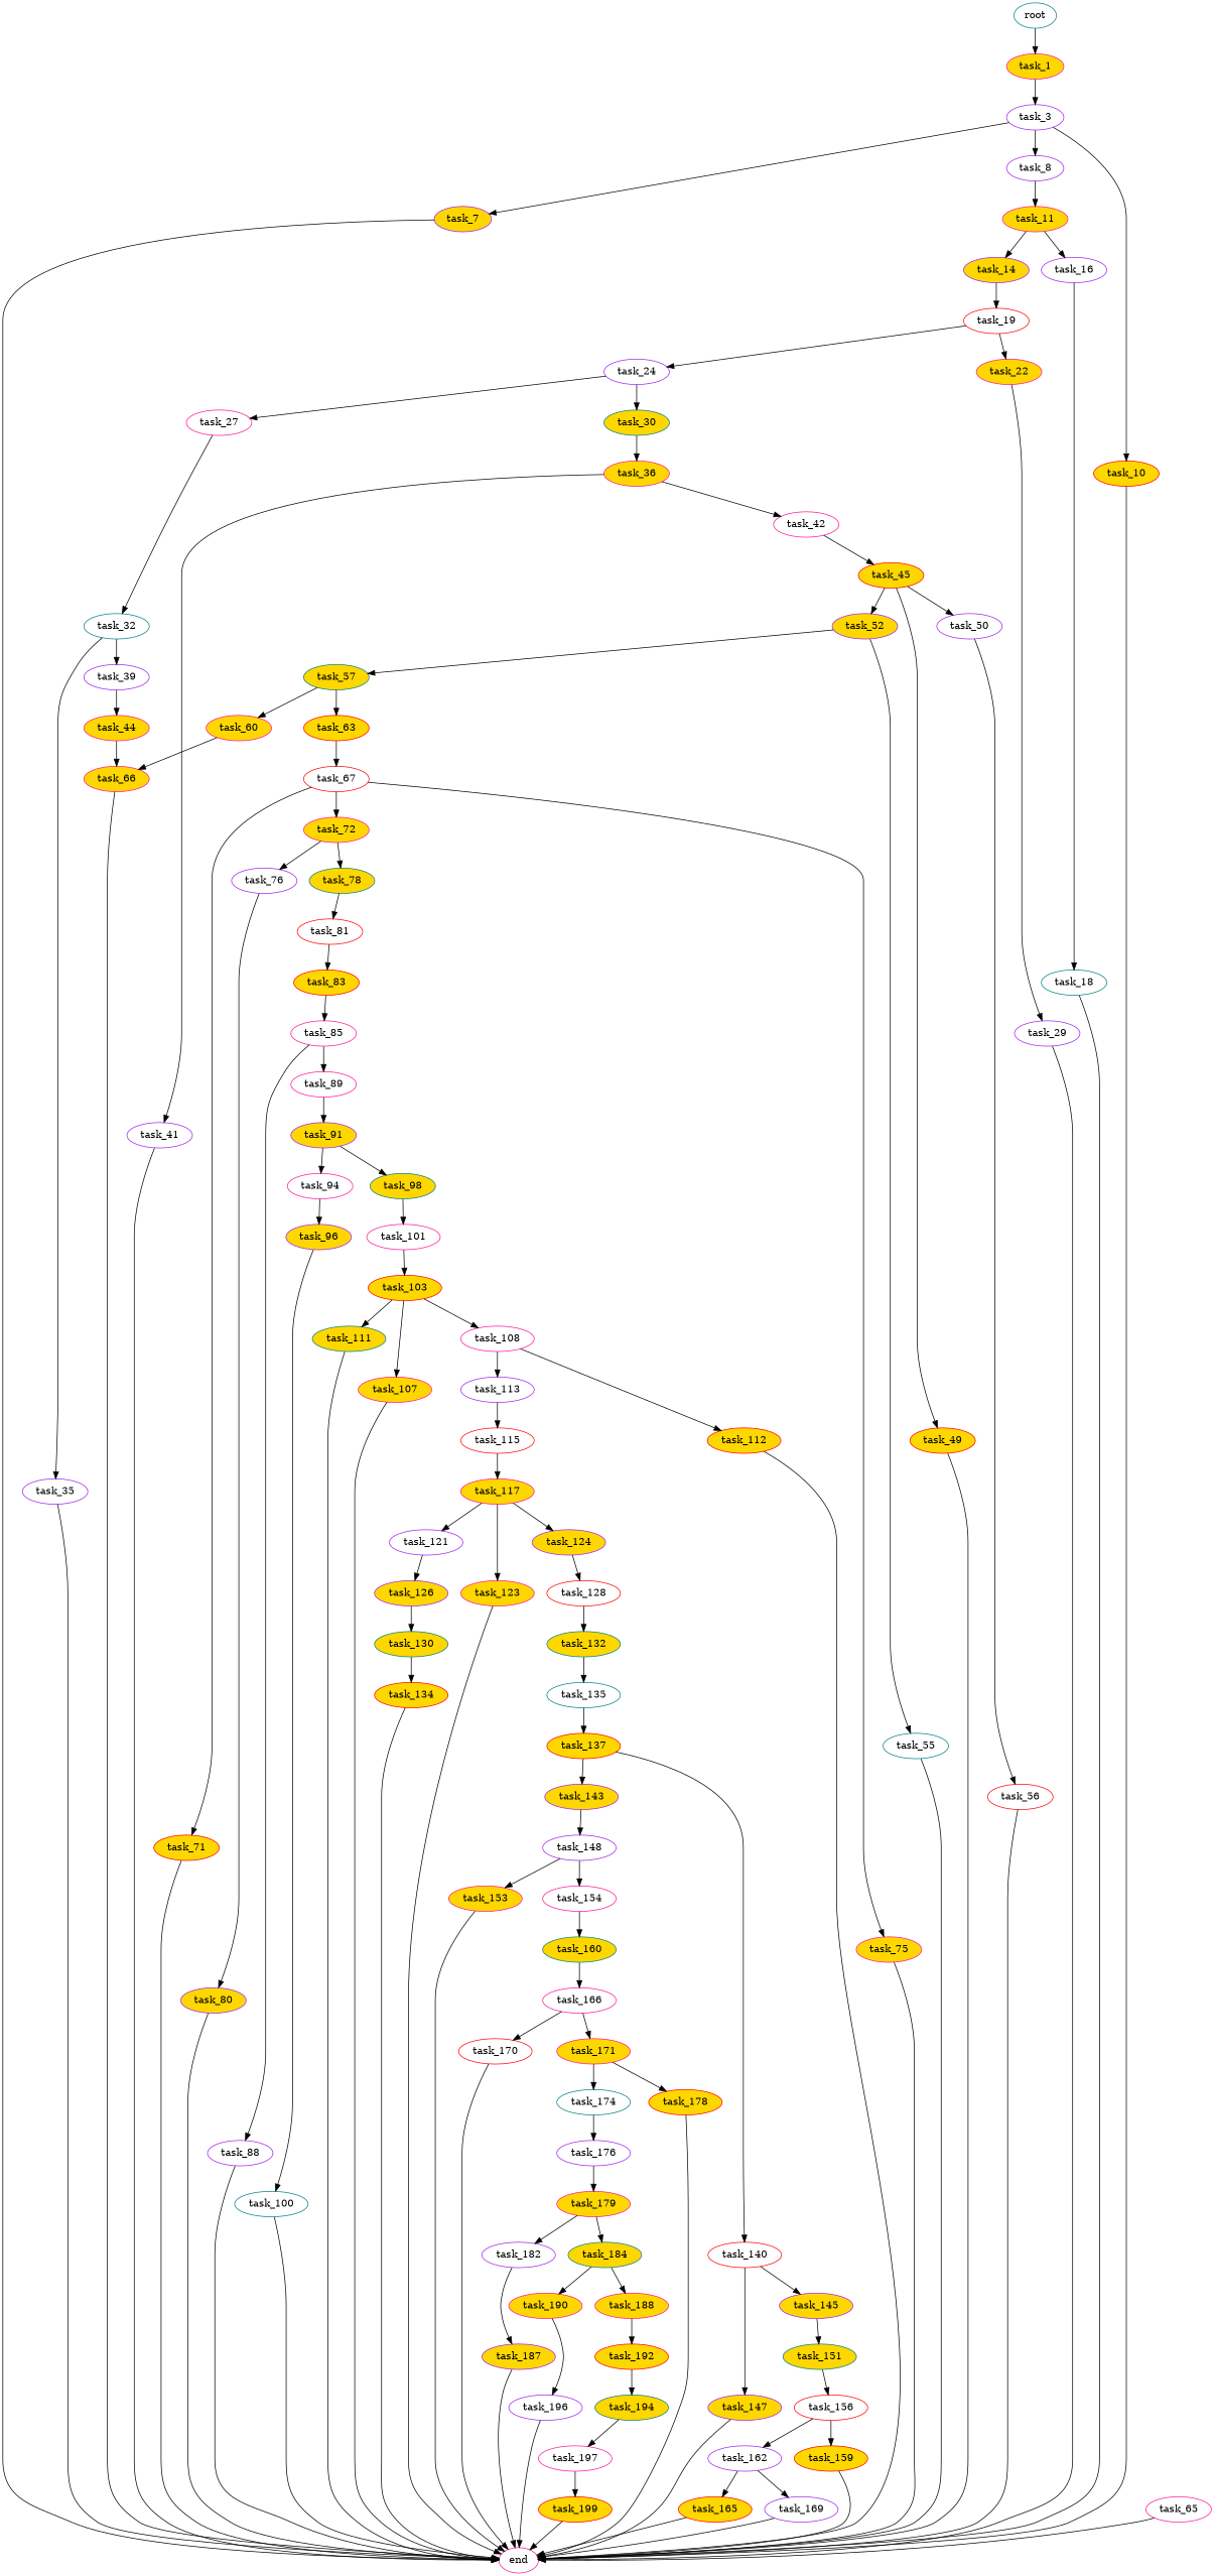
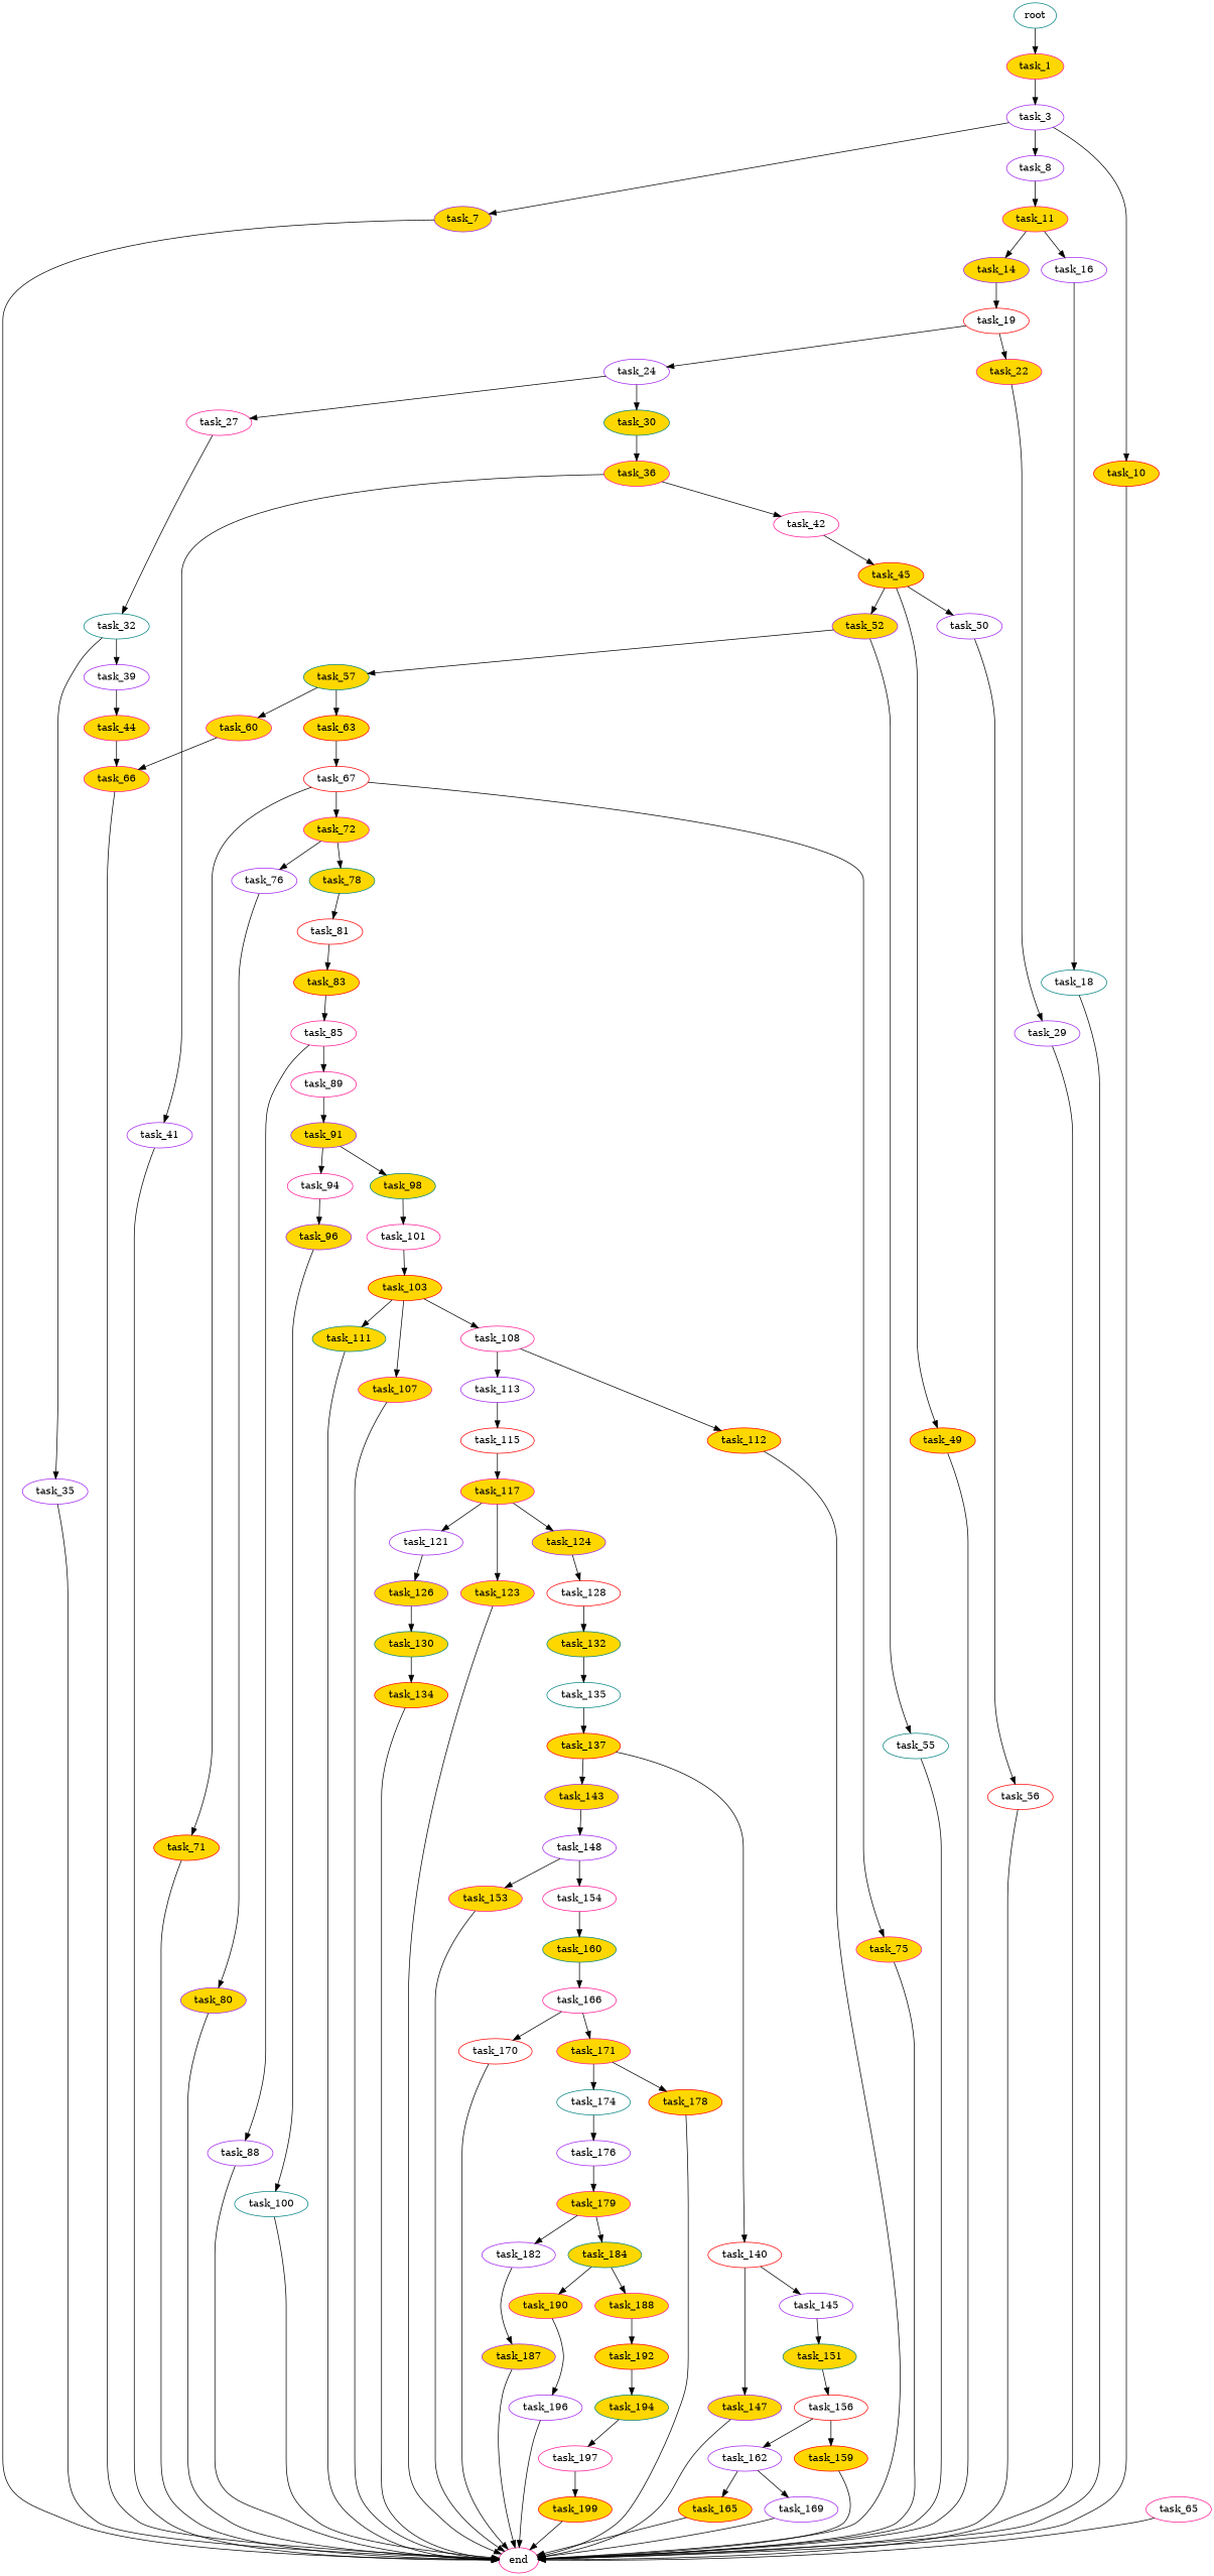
  digraph {
    node [color=purple fillcolor=gold style=filled]
    root [color=teal fillcolor=white]
    task_1 [color=deeppink]
    task_3 [fillcolor=white]
    task_7
    task_8 [fillcolor=white]
    task_10 [color=red]
    end [color=deeppink fillcolor=white]
    task_11 [color=deeppink]
    task_14
    task_16 [fillcolor=white]
    task_19 [color=red fillcolor=white]
    task_18 [color=teal fillcolor=white]
    task_22 [color=deeppink]
    task_24 [fillcolor=white]
    task_29 [fillcolor=white]
    task_27 [color=deeppink fillcolor=white]
    task_30 [color=teal]
    task_32 [color=teal fillcolor=white]
    task_36 [color=deeppink]
    task_35 [fillcolor=white]
    task_39 [fillcolor=white]
    task_41 [fillcolor=white]
    task_42 [color=deeppink fillcolor=white]
    task_44 [color=deeppink]
    task_45 [color=red]
    task_66 [color=deeppink]
    task_49 [color=red]
    task_50 [fillcolor=white]
    task_52
    task_56 [color=red fillcolor=white]
    task_55 [color=teal fillcolor=white]
    task_57 [color=teal]
    task_60 [color=deeppink]
    task_63 [color=red]
    task_67 [color=red fillcolor=white]
    task_65 [color=deeppink fillcolor=white]
    task_71 [color=red]
    task_72 [color=deeppink]
    task_75 [color=deeppink]
    task_76 [fillcolor=white]
    task_78 [color=teal]
    task_80
    task_81 [color=red fillcolor=white]
    task_83 [color=red]
    task_85 [color=deeppink fillcolor=white]
    task_88 [fillcolor=white]
    task_89 [color=deeppink fillcolor=white]
    task_91
    task_94 [color=deeppink fillcolor=white]
    task_98 [color=teal]
    task_96
    task_101 [color=deeppink fillcolor=white]
    task_100 [color=teal fillcolor=white]
    task_103 [color=red]
    task_107 [color=deeppink]
    task_108 [color=deeppink fillcolor=white]
    task_111 [color=teal]
    task_112 [color=red]
    task_113 [fillcolor=white]
    task_115 [color=red fillcolor=white]
    task_117 [color=deeppink]
    task_121 [fillcolor=white]
    task_123 [color=deeppink]
    task_124
    task_126
    task_128 [color=red fillcolor=white]
    task_130 [color=teal]
    task_132 [color=teal]
    task_134 [color=red]
    task_135 [color=teal fillcolor=white]
    task_137 [color=red]
    task_140 [color=red fillcolor=white]
    task_143
-   task_145
+   task_145 [fillcolor=white]
    task_147
    task_148 [fillcolor=white]
    task_151 [color=teal]
    task_153 [color=deeppink]
    task_154 [color=deeppink fillcolor=white]
    task_156 [color=red fillcolor=white]
    task_160 [color=teal]
    task_159 [color=red]
    task_162 [fillcolor=white]
    task_166 [color=deeppink fillcolor=white]
    task_165 [color=red]
    task_169 [fillcolor=white]
    task_170 [color=red fillcolor=white]
    task_171 [color=deeppink]
    task_174 [color=teal fillcolor=white]
    task_178 [color=red]
    task_176 [fillcolor=white]
    task_179 [color=deeppink]
    task_182 [fillcolor=white]
    task_184 [color=teal]
    task_187
    task_188 [color=deeppink]
    task_190 [color=deeppink]
    task_192 [color=red]
    task_196 [fillcolor=white]
    task_194 [color=teal]
    task_197 [color=deeppink fillcolor=white]
    task_199 [color=red]
    root -> task_1
    task_1 -> task_3
    task_3 -> task_7
    task_3 -> task_8
    task_3 -> task_10
    task_7 -> end
    task_8 -> task_11
    task_10 -> end
    task_11 -> task_14
    task_11 -> task_16
    task_14 -> task_19
    task_16 -> task_18
    task_19 -> task_22
    task_19 -> task_24
    task_18 -> end
    task_22 -> task_29
    task_24 -> task_27
    task_24 -> task_30
    task_29 -> end
    task_27 -> task_32
    task_30 -> task_36
    task_32 -> task_35
    task_32 -> task_39
    task_36 -> task_41
    task_36 -> task_42
    task_35 -> end
    task_39 -> task_44
    task_41 -> end
    task_42 -> task_45
    task_44 -> task_66
    task_45 -> task_49
    task_45 -> task_50
    task_45 -> task_52
    task_66 -> end
    task_49 -> end
    task_50 -> task_56
    task_52 -> task_55
    task_52 -> task_57
    task_56 -> end
    task_55 -> end
    task_57 -> task_60
    task_57 -> task_63
    task_60 -> task_66
    task_63 -> task_67
    task_67 -> task_71
    task_67 -> task_72
    task_67 -> task_75
    task_65 -> end
    task_71 -> end
    task_72 -> task_76
    task_72 -> task_78
    task_75 -> end
    task_76 -> task_80
    task_78 -> task_81
    task_80 -> end
    task_81 -> task_83
    task_83 -> task_85
    task_85 -> task_88
    task_85 -> task_89
    task_88 -> end
    task_89 -> task_91
    task_91 -> task_94
    task_91 -> task_98
    task_94 -> task_96
    task_98 -> task_101
    task_96 -> task_100
    task_101 -> task_103
    task_100 -> end
    task_103 -> task_107
    task_103 -> task_108
    task_103 -> task_111
    task_107 -> end
    task_108 -> task_112
    task_108 -> task_113
    task_111 -> end
    task_112 -> end
    task_113 -> task_115
    task_115 -> task_117
    task_117 -> task_121
    task_117 -> task_123
    task_117 -> task_124
    task_121 -> task_126
    task_123 -> end
    task_124 -> task_128
    task_126 -> task_130
    task_128 -> task_132
    task_130 -> task_134
    task_132 -> task_135
    task_134 -> end
    task_135 -> task_137
    task_137 -> task_140
    task_137 -> task_143
    task_140 -> task_145
    task_140 -> task_147
    task_143 -> task_148
    task_145 -> task_151
    task_147 -> end
    task_148 -> task_153
    task_148 -> task_154
    task_151 -> task_156
    task_153 -> end
    task_154 -> task_160
    task_156 -> task_159
    task_156 -> task_162
    task_160 -> task_166
    task_159 -> end
    task_162 -> task_165
    task_162 -> task_169
    task_166 -> task_170
    task_166 -> task_171
    task_165 -> end
    task_169 -> end
    task_170 -> end
    task_171 -> task_174
    task_171 -> task_178
    task_174 -> task_176
    task_178 -> end
    task_176 -> task_179
    task_179 -> task_182
    task_179 -> task_184
    task_182 -> task_187
    task_184 -> task_188
    task_184 -> task_190
    task_187 -> end
    task_188 -> task_192
    task_190 -> task_196
    task_192 -> task_194
    task_196 -> end
    task_194 -> task_197
    task_197 -> task_199
    task_199 -> end
  }
